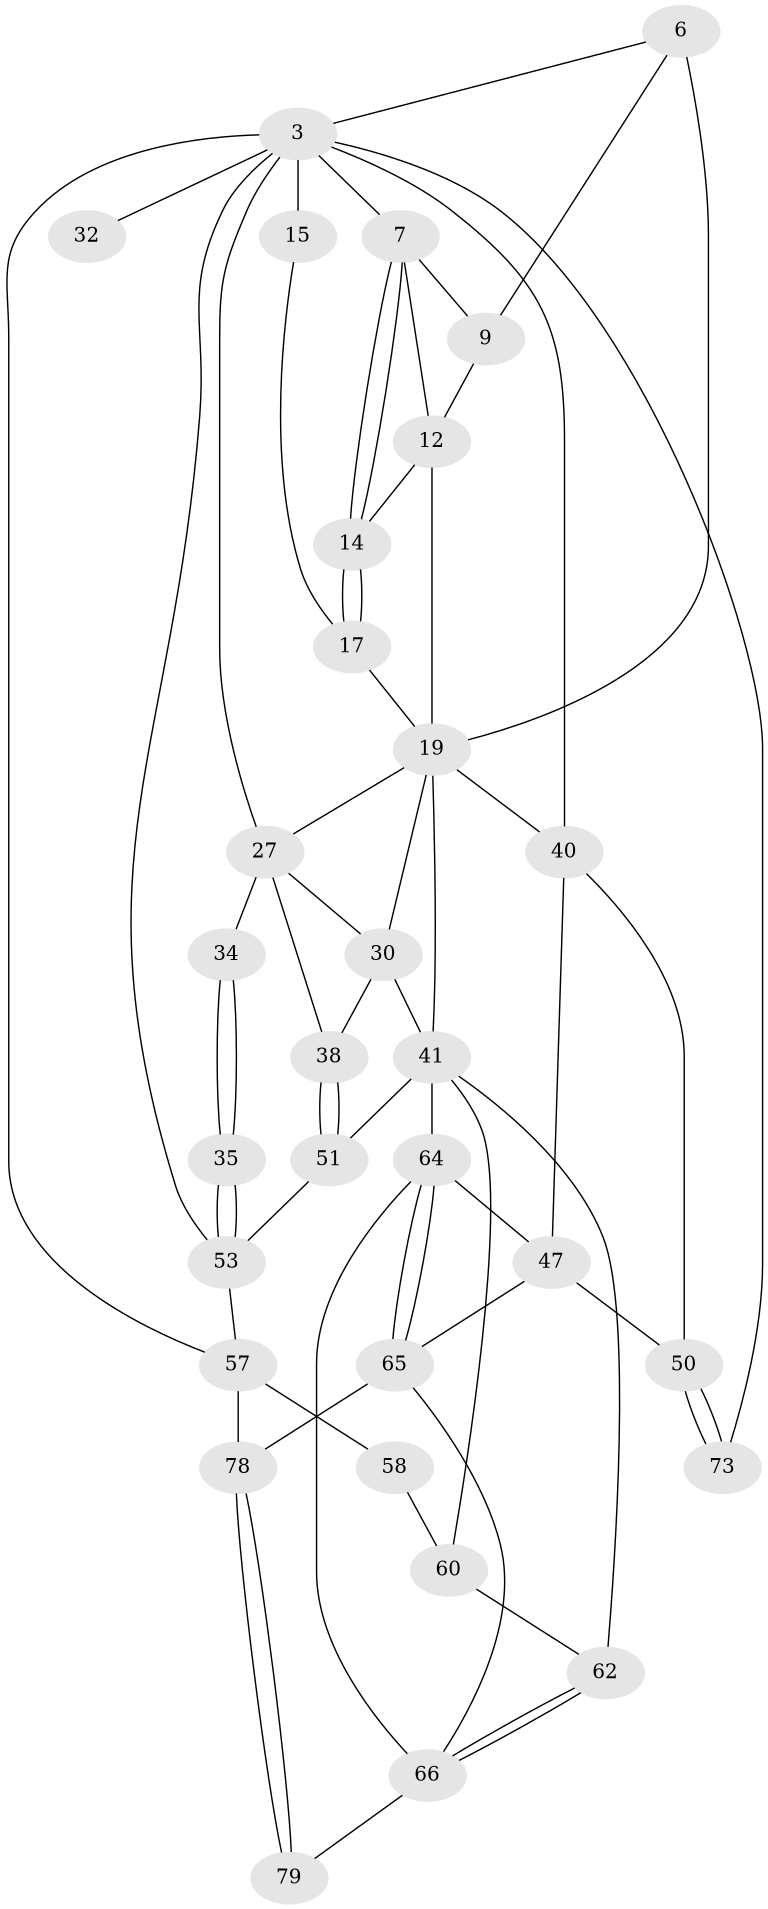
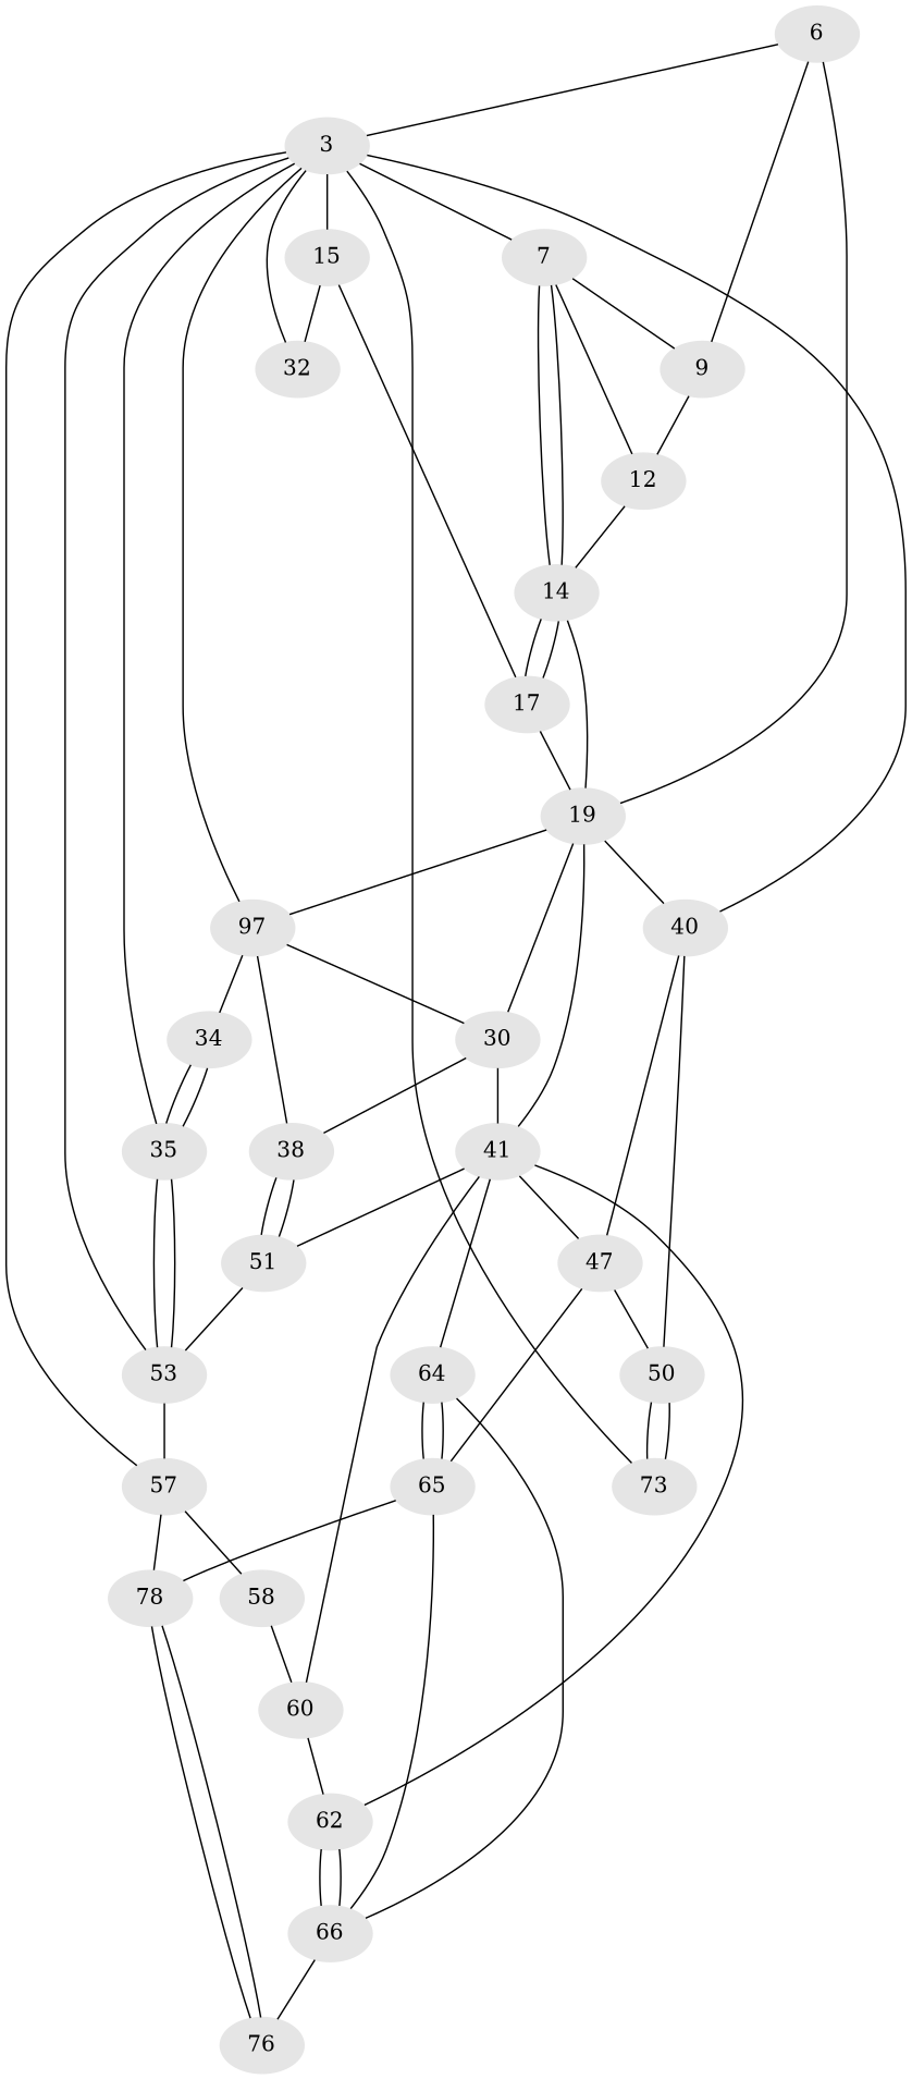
  graph {
    node [color=gray90 style=filled]
    n1 [label=6 super="+10+2"]
    3 [super="+56+4+26"]
    9 [super="+11"]
    19 [super="+20"]
    7 [super="+8"]
    15 [super="+18"]
-   27 [super="+28"]
+   27 [super="+28" label=97]
    32
    35
    40 [super="+44"]
    53 [super="+54"]
    57 [super="+69"]
    73
    12 [super="+13"]
    30 [super="+36"]
    41 [super="+42+52"]
    14
    17
    34
    38
    47 [super="+55+48"]
    50
    58 [super="+59"]
    78 [super="+80"]
    51
    60 [super="+61"]
    62
    64 [super="+67"]
    65 [super="+71"]
    66 [super="+74"]
-   79
+   79 [label=76]
    n1 -- 3
    n1 -- 9
    n1 -- 19 [weight=2]
    3 -- 7
    3 -- 15 [weight=3]
    3 -- 27
    3 -- 32
+   3 -- 35
    3 -- 40
    3 -- 53
    3 -- 57
    3 -- 73 [weight=2]
    9 -- 12
    19 -- 27
    19 -- 40
    19 -- 30 [weight=2]
    19 -- 41
    7 -- 9
    7 -- 12
    7 -- 14
    7 -- 14
+   15 -- 32
    15 -- 17
    27 -- 30
    27 -- 34 [weight=2]
    27 -- 38
    35 -- 53
    35 -- 53
    40 -- 47
    40 -- 50
    53 -- 57
    57 -- 58 [weight=2]
    57 -- 78
-   12 -- 19
+   14 -- 19
    12 -- 14
    30 -- 41
    30 -- 38
-   64 -- 47
+   41 -- 47
    41 -- 51
    41 -- 60
    41 -- 62
    41 -- 64 [weight=2]
    14 -- 17
    14 -- 17
    17 -- 19
    34 -- 35
    34 -- 35
    38 -- 51
    38 -- 51
    47 -- 50
    47 -- 65
    50 -- 73
    50 -- 73
    58 -- 60
    78 -- 79
    78 -- 79
    51 -- 53
    60 -- 62
    62 -- 66
    62 -- 66
    64 -- 65
    64 -- 65
    64 -- 66
    65 -- 78 [weight=2]
    65 -- 66
    66 -- 79 [weight=2]
  }
